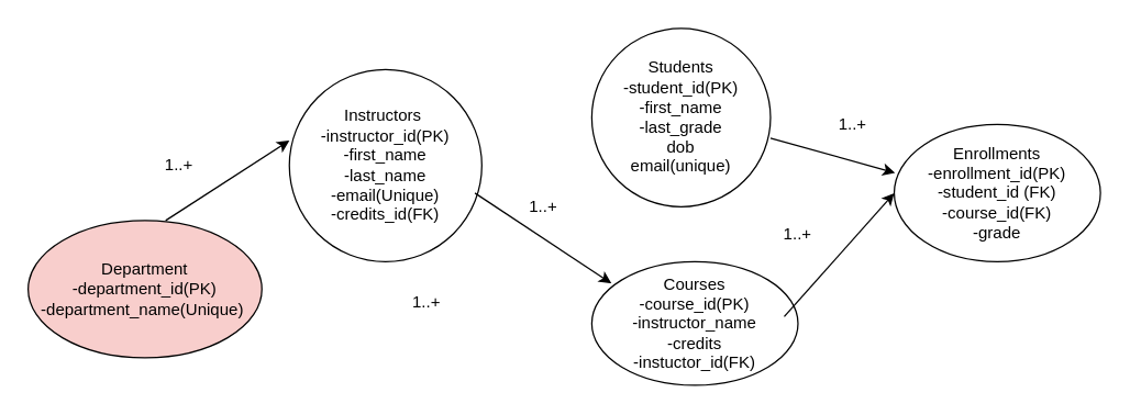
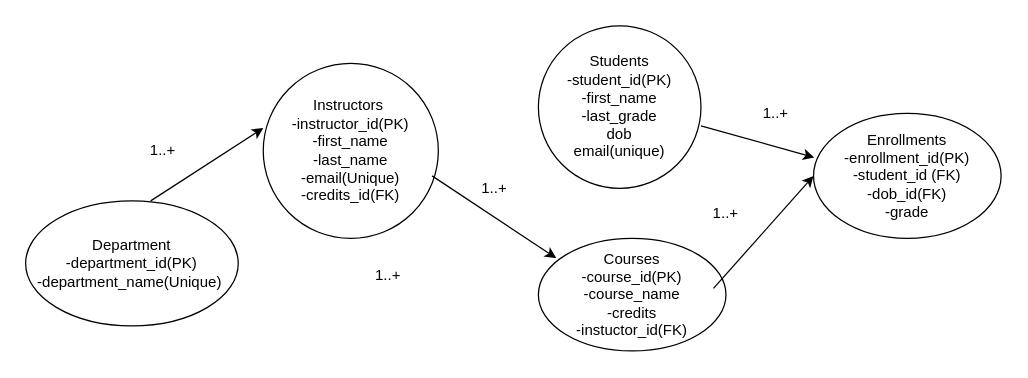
  <mxCell id="0" />
  <mxCell id="1" parent="0" />
- <mxCell id="2" value="Department&lt;div&gt;-department_id(PK)&lt;/div&gt;&lt;div&gt;-department_name(Unique)&amp;nbsp;&lt;/div&gt;" style="ellipse;whiteSpace=wrap;html=1;fillColor=#f8cecc;" vertex="1" parent="1"><mxGeometry x="20" y="160" width="170" height="100" as="geometry" /></mxCell>
+ <mxCell id="2" value="Department&lt;div&gt;-department_id(PK)&lt;/div&gt;&lt;div&gt;-department_name(Unique)&amp;nbsp;&lt;/div&gt;" style="ellipse;whiteSpace=wrap;html=1;" vertex="1" parent="1"><mxGeometry x="20" y="160" width="170" height="100" as="geometry" /></mxCell>
  <mxCell id="3" value="Instructors&amp;nbsp;&lt;div&gt;-instructor_id(PK)&lt;/div&gt;&lt;div&gt;-first_name&lt;/div&gt;&lt;div&gt;-last_name&lt;/div&gt;&lt;div&gt;-email(Unique)&lt;/div&gt;&lt;div&gt;-credits_id(FK)&lt;/div&gt;" style="ellipse;whiteSpace=wrap;html=1;aspect=fixed;" vertex="1" parent="1"><mxGeometry x="210" y="50" width="140" height="140" as="geometry" /></mxCell>
  <mxCell id="4" value="" style="endArrow=classic;html=1;rounded=0;entryX=0;entryY=0.37;entryDx=0;entryDy=0;entryPerimeter=0;" edge="1" parent="1" target="3"><mxGeometry width="50" height="50" relative="1" as="geometry"><mxPoint x="120" y="160" as="sourcePoint" /><mxPoint x="170" y="110" as="targetPoint" /></mxGeometry></mxCell>
- <mxCell id="5" value="Courses&lt;div&gt;-course_id(PK)&lt;/div&gt;&lt;div&gt;-instructor_name&lt;/div&gt;&lt;div&gt;-credits&lt;/div&gt;&lt;div&gt;-instuctor_id(FK)&lt;/div&gt;" style="ellipse;whiteSpace=wrap;html=1;" vertex="1" parent="1"><mxGeometry x="430" y="190" width="150" height="90" as="geometry" /></mxCell>
+ <mxCell id="5" value="Courses&lt;div&gt;-course_id(PK)&lt;/div&gt;&lt;div&gt;-course_name&lt;/div&gt;&lt;div&gt;-credits&lt;/div&gt;&lt;div&gt;-instuctor_id(FK)&lt;/div&gt;" style="ellipse;whiteSpace=wrap;html=1;" vertex="1" parent="1"><mxGeometry x="430" y="190" width="150" height="90" as="geometry" /></mxCell>
  <mxCell id="6" value="" style="endArrow=classic;html=1;rounded=0;entryX=0.095;entryY=0.175;entryDx=0;entryDy=0;entryPerimeter=0;" edge="1" parent="1" target="5"><mxGeometry width="50" height="50" relative="1" as="geometry"><mxPoint x="345" y="140" as="sourcePoint" /><mxPoint x="395" y="90" as="targetPoint" /></mxGeometry></mxCell>
  <mxCell id="7" value="Students&lt;div&gt;-student_id(PK)&lt;/div&gt;&lt;div&gt;-first_name&lt;/div&gt;&lt;div&gt;-last_grade&lt;/div&gt;&lt;div&gt;dob&lt;/div&gt;&lt;div&gt;email(unique)&lt;/div&gt;" style="ellipse;whiteSpace=wrap;html=1;aspect=fixed;" vertex="1" parent="1"><mxGeometry x="430" y="20" width="130" height="130" as="geometry" /></mxCell>
- <mxCell id="8" value="Enrollments&lt;div&gt;-enrollment_id(PK)&lt;/div&gt;&lt;div&gt;-student_id (FK)&lt;/div&gt;&lt;div&gt;-course_id(FK)&lt;/div&gt;&lt;div&gt;-grade&lt;/div&gt;" style="ellipse;whiteSpace=wrap;html=1;" vertex="1" parent="1"><mxGeometry x="650" y="90" width="150" height="100" as="geometry" /></mxCell>
+ <mxCell id="8" value="Enrollments&lt;div&gt;-enrollment_id(PK)&lt;/div&gt;&lt;div&gt;-student_id (FK)&lt;/div&gt;&lt;div&gt;-dob_id(FK)&lt;/div&gt;&lt;div&gt;-grade&lt;/div&gt;" style="ellipse;whiteSpace=wrap;html=1;" vertex="1" parent="1"><mxGeometry x="650" y="90" width="150" height="100" as="geometry" /></mxCell>
  <mxCell id="9" value="" style="endArrow=classic;html=1;rounded=0;entryX=0.004;entryY=0.353;entryDx=0;entryDy=0;entryPerimeter=0;" edge="1" parent="1" target="8"><mxGeometry width="50" height="50" relative="1" as="geometry"><mxPoint x="560" y="100" as="sourcePoint" /><mxPoint x="610" y="50" as="targetPoint" /></mxGeometry></mxCell>
  <mxCell id="10" value="" style="endArrow=classic;html=1;rounded=0;entryX=0;entryY=0.5;entryDx=0;entryDy=0;" edge="1" parent="1" target="8"><mxGeometry width="50" height="50" relative="1" as="geometry"><mxPoint x="570" y="230" as="sourcePoint" /><mxPoint x="600" y="170" as="targetPoint" /><Array as="points" /></mxGeometry></mxCell>
  <mxCell id="11" value="1..+" style="text;html=1;strokeColor=none;fillColor=none;align=center;verticalAlign=middle;whiteSpace=wrap;overflow=hidden;" vertex="1" parent="1"><mxGeometry x="355" y="140" width="80" height="20" as="geometry" /></mxCell>
  <mxCell id="12" value="1..+" style="text;html=1;strokeColor=none;fillColor=none;align=center;verticalAlign=middle;whiteSpace=wrap;overflow=hidden;" vertex="1" parent="1"><mxGeometry x="270" y="210" width="80" height="20" as="geometry" /></mxCell>
  <mxCell id="13" value="1..+" style="text;html=1;strokeColor=none;fillColor=none;align=center;verticalAlign=middle;whiteSpace=wrap;overflow=hidden;" vertex="1" parent="1"><mxGeometry x="90" y="110" width="80" height="20" as="geometry" /></mxCell>
  <mxCell id="14" value="1..+" style="text;html=1;strokeColor=none;fillColor=none;align=center;verticalAlign=middle;whiteSpace=wrap;overflow=hidden;" vertex="1" parent="1"><mxGeometry x="540" y="160" width="80" height="20" as="geometry" /></mxCell>
  <mxCell id="15" value="1..+" style="text;html=1;strokeColor=none;fillColor=none;align=center;verticalAlign=middle;whiteSpace=wrap;overflow=hidden;" vertex="1" parent="1"><mxGeometry x="580" y="80" width="80" height="20" as="geometry" /></mxCell>
